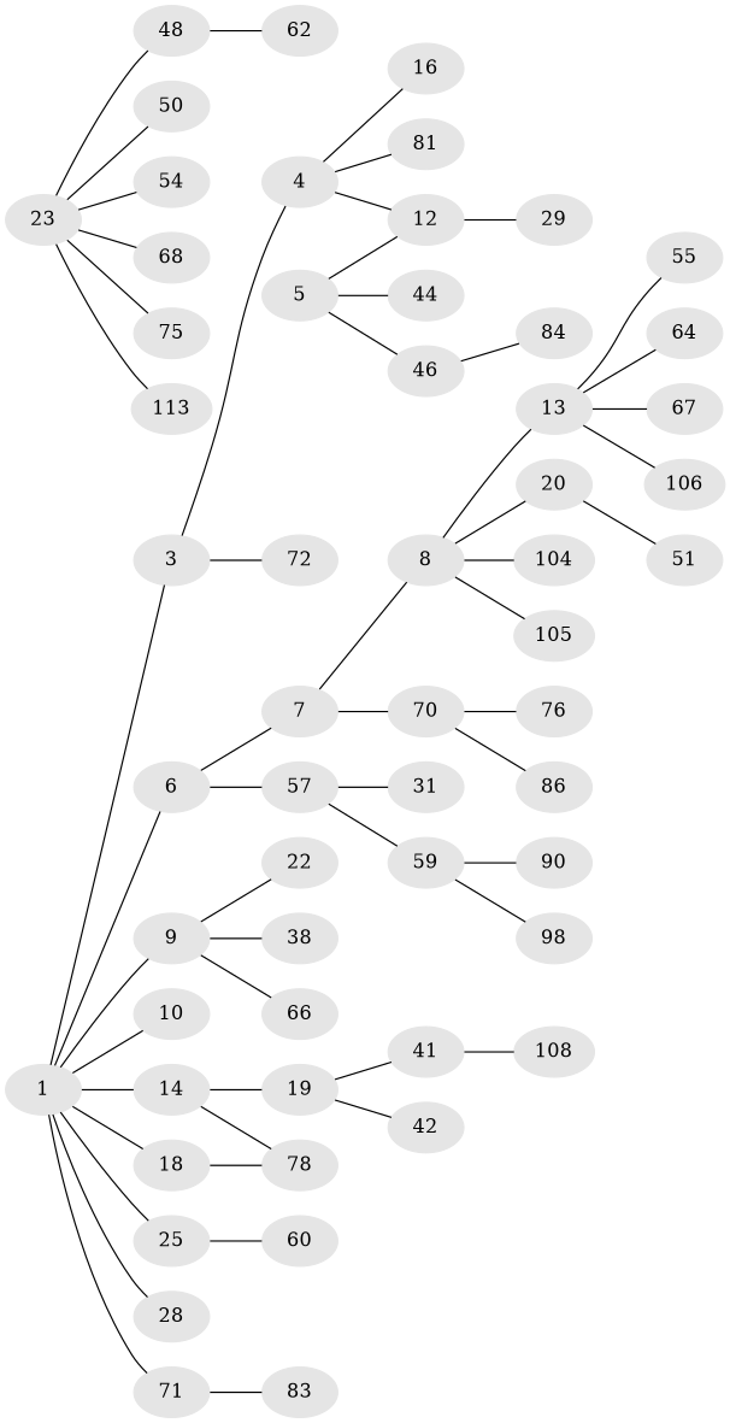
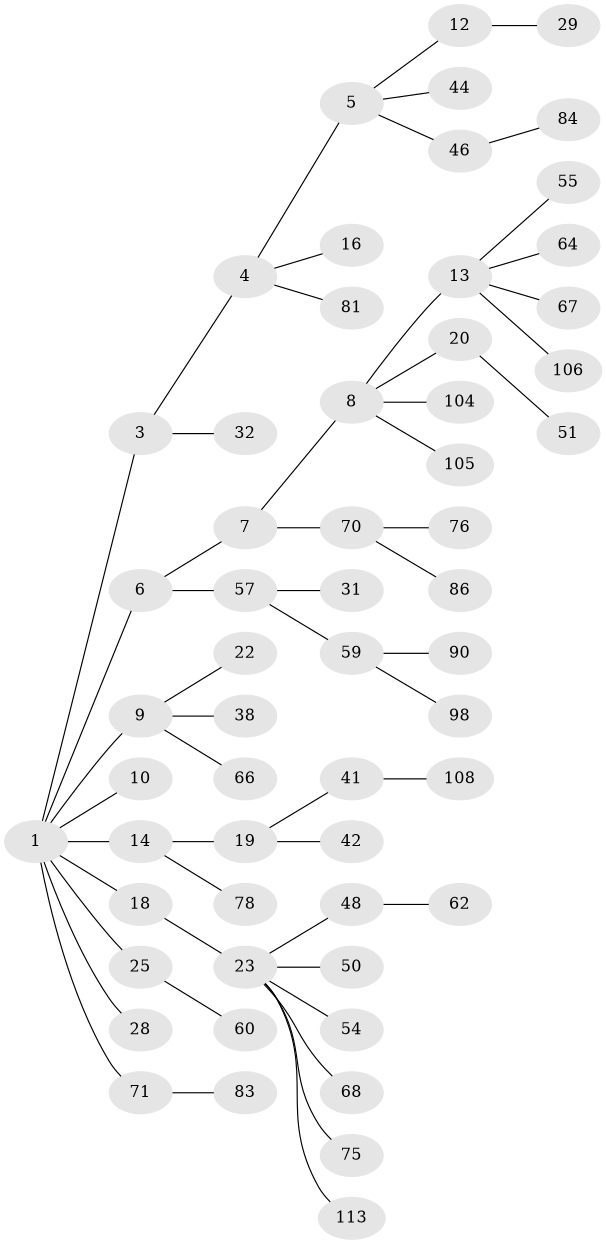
  graph {
    rankdir=LR
    node [color=gray90 style=filled]
    1 [super="+2"]
    3 [super="+72+112+107+53+35"]
    6
    9 [super="+21+95"]
    10 [super="+11"]
    14 [super="+15"]
    18
    25 [super="+30+45"]
    28
    71 [super="+79"]
    4
-   32 [label=72]
+   32
    7
    57 [super="+115"]
    22
    38 [super="+91"]
    66 [super="+99"]
    19 [super="+103+34"]
    78 [super="+94"]
    23 [super="+39+61+33+26"]
    60
    83
    5
    16
    81
    12 [super="+63+110"]
    44
    46
    29 [super="+85"]
    84
    8
    70 [super="+82"]
    31 [super="+37"]
    59 [super="+74"]
    13 [super="+24+17"]
    20 [super="+73+40"]
    104
    105
    76
    86 [super="+87"]
    55
    64 [super="+65"]
    67
    106
    51 [super="+58"]
    41
    42 [super="+77"]
    48
    50
    54
    68
    75
    113
    108 [super="+117"]
    90
    98
    62 [super="+80"]
    1 -- 3
    1 -- 6
    1 -- 9
    1 -- 10
    1 -- 14
    1 -- 18
    1 -- 25
    1 -- 28
    1 -- 71
    3 -- 4
    3 -- 32
    6 -- 7
    6 -- 57
    9 -- 22
    9 -- 38
    9 -- 66
    14 -- 19
    14 -- 78
-   18 -- 78
+   18 -- 23
    25 -- 60
    71 -- 83
-   4 -- 12
+   4 -- 5
    4 -- 16
    4 -- 81
    7 -- 8
    7 -- 70
    57 -- 31
    57 -- 59
    19 -- 41
    19 -- 42
    23 -- 48
    23 -- 50
    23 -- 54
    23 -- 68
    23 -- 75
    23 -- 113
    5 -- 12
    5 -- 44
    5 -- 46
    12 -- 29
    46 -- 84
    8 -- 13
    8 -- 20
    8 -- 104
    8 -- 105
    70 -- 76
    70 -- 86
    59 -- 90
    59 -- 98
    13 -- 55
    13 -- 64
    13 -- 67
    13 -- 106
    20 -- 51
    41 -- 108
    48 -- 62
  }
